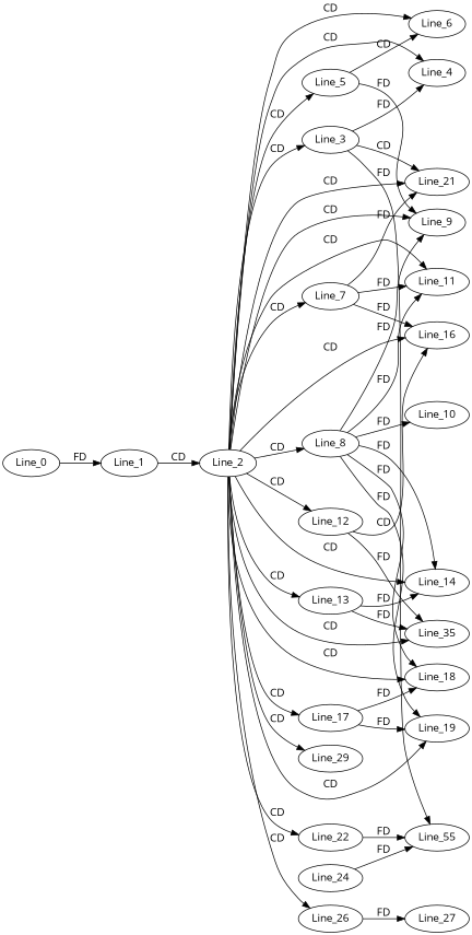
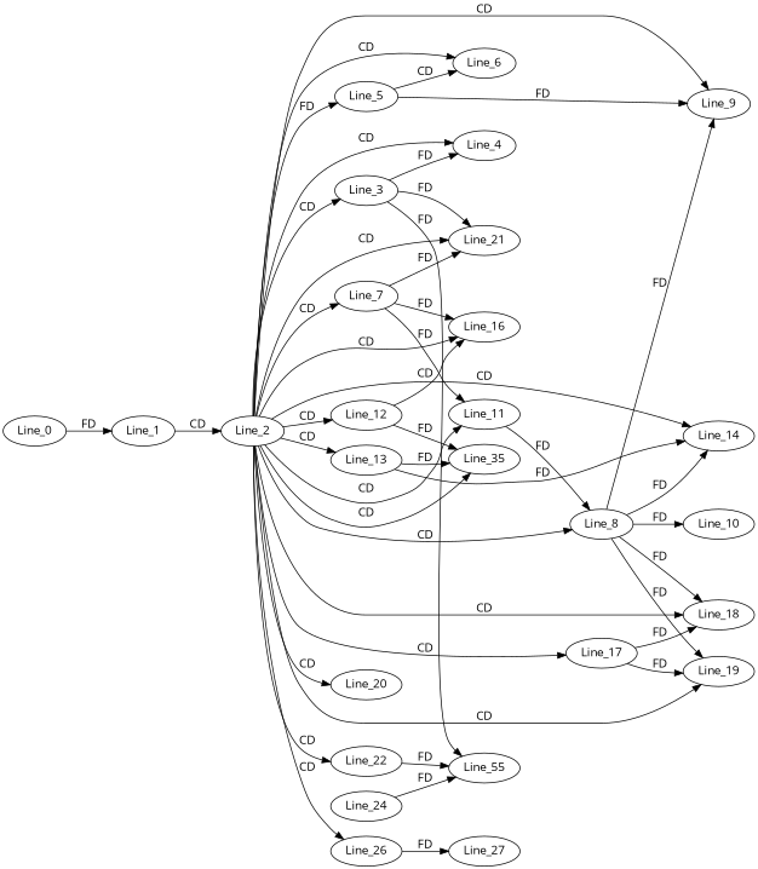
  digraph {
    fontname="Open Sans"
    rankdir=LR
    node [fontname="Open Sans"]
    edge [fontname="Open Sans"]
    Line_0
    Line_1
    Line_2
    Line_3
    Line_4
    Line_5
    Line_6
    Line_7
    Line_8
    Line_9
    Line_11
    Line_12
    Line_13
    Line_14
    n15 [label=Line_35]
    Line_16
    Line_17
    Line_18
    Line_19
-   Line_20 [label=Line_29]
+   Line_20
    Line_21
    Line_22
    Line_26
    n24 [label=Line_55]
    Line_10
    Line_24
    Line_27
    Line_0 -> Line_1 [label=FD]
    Line_1 -> Line_2 [label=CD]
    Line_2 -> Line_3 [label=CD]
    Line_2 -> Line_4 [label=CD]
-   Line_2 -> Line_5 [label=CD]
+   Line_2 -> Line_5 [label=FD]
    Line_2 -> Line_6 [label=CD]
    Line_2 -> Line_7 [label=CD]
    Line_2 -> Line_8 [label=CD]
    Line_2 -> Line_9 [label=CD]
    Line_2 -> Line_11 [label=CD]
    Line_2 -> Line_12 [label=CD]
    Line_2 -> Line_13 [label=CD]
    Line_2 -> Line_14 [label=CD]
    Line_2 -> n15 [label=CD]
    Line_2 -> Line_16 [label=CD]
    Line_2 -> Line_17 [label=CD]
    Line_2 -> Line_18 [label=CD]
    Line_2 -> Line_19 [label=CD]
    Line_2 -> Line_20 [label=CD]
    Line_2 -> Line_21 [label=CD]
    Line_2 -> Line_22 [label=CD]
    Line_2 -> Line_26 [label=CD]
    Line_3 -> Line_4 [label=FD]
-   Line_3 -> Line_21 [label=CD]
+   Line_3 -> Line_21 [label=FD]
    Line_3 -> n24 [label=FD]
    Line_5 -> Line_6 [label=CD]
    Line_5 -> Line_9 [label=FD]
    Line_7 -> Line_11 [label=FD]
    Line_7 -> Line_16 [label=FD]
    Line_7 -> Line_21 [label=FD]
    Line_8 -> Line_9 [label=FD]
-   Line_8 -> Line_11 [label=FD]
+   Line_11 -> Line_8 [label=FD]
    Line_8 -> Line_14 [label=FD]
    Line_8 -> Line_18 [label=FD]
    Line_8 -> Line_19 [label=FD]
    Line_8 -> Line_10 [label=FD]
    Line_12 -> n15 [label=FD]
    Line_12 -> Line_16 [label=CD]
    Line_13 -> Line_14 [label=FD]
    Line_13 -> n15 [label=FD]
    Line_17 -> Line_18 [label=FD]
    Line_17 -> Line_19 [label=FD]
    Line_22 -> n24 [label=FD]
    Line_26 -> Line_27 [label=FD]
    Line_24 -> n24 [label=FD]
  }
